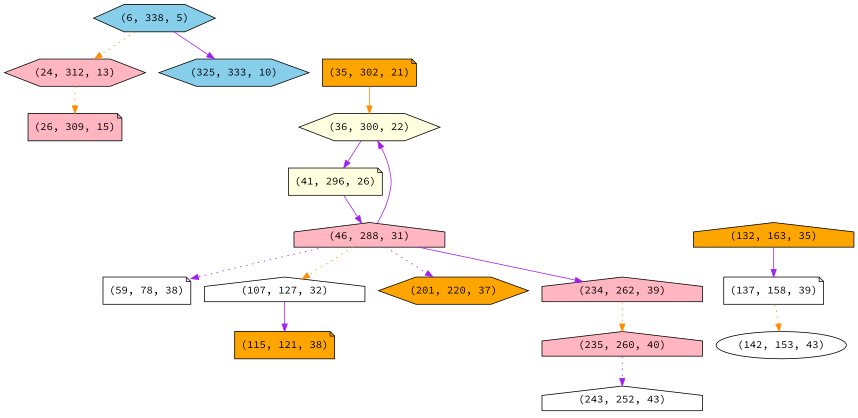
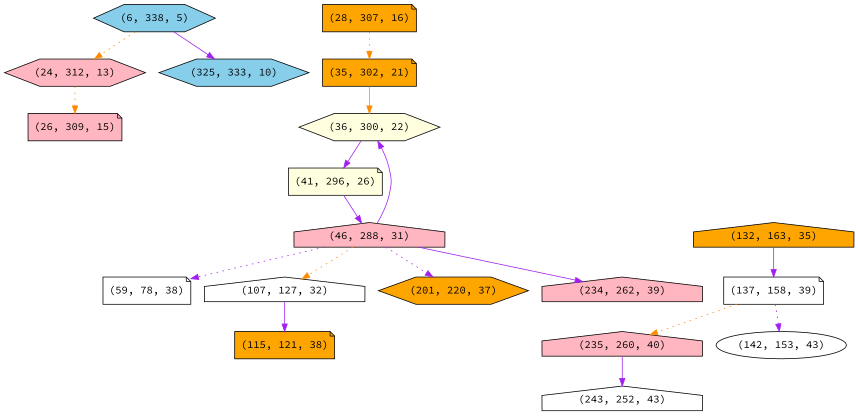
  digraph {
    fontname="Source Code Pro"
    node [fillcolor=lightpink fontname="Source Code Pro" shape=note style=filled]
    edge [color=purple fontname="Source Code Pro" style=solid]
    "(6, 338, 5)" [fillcolor=skyblue shape=hexagon]
    "(24, 312, 13)" [shape=hexagon]
    "(325, 333, 10)" [fillcolor=skyblue shape=hexagon]
    "(26, 309, 15)"
+   "(28, 307, 16)" [fillcolor=orange]
    "(35, 302, 21)" [fillcolor=orange]
    "(36, 300, 22)" [fillcolor=lightyellow shape=hexagon]
    "(41, 296, 26)" [fillcolor=lightyellow]
    "(46, 288, 31)" [shape=house]
    n10 [fillcolor=white label="(59, 78, 38)"]
    "(107, 127, 32)" [fillcolor=white shape=house]
    "(201, 220, 37)" [fillcolor=orange shape=hexagon]
    "(234, 262, 39)" [shape=house]
    "(115, 121, 38)" [fillcolor=orange]
    "(132, 163, 35)" [fillcolor=orange shape=house]
    "(137, 158, 39)" [fillcolor=white]
    "(235, 260, 40)" [shape=house]
    "(142, 153, 43)" [fillcolor=white shape=ellipse]
    "(243, 252, 43)" [fillcolor=white shape=house]
    "(6, 338, 5)" -> "(24, 312, 13)" [color=darkorange style=dotted]
    "(6, 338, 5)" -> "(325, 333, 10)"
    "(24, 312, 13)" -> "(26, 309, 15)" [color=darkorange style=dotted]
+   "(28, 307, 16)" -> "(35, 302, 21)" [color=darkorange style=dotted]
    "(35, 302, 21)" -> "(36, 300, 22)" [color=darkorange]
    "(36, 300, 22)" -> "(41, 296, 26)"
    "(41, 296, 26)" -> "(46, 288, 31)"
    "(46, 288, 31)" -> "(36, 300, 22)"
    "(46, 288, 31)" -> n10 [style=dotted]
    "(46, 288, 31)" -> "(107, 127, 32)" [color=darkorange style=dotted]
    "(46, 288, 31)" -> "(201, 220, 37)" [style=dotted]
    "(46, 288, 31)" -> "(234, 262, 39)"
    "(107, 127, 32)" -> "(115, 121, 38)"
-   "(234, 262, 39)" -> "(235, 260, 40)" [color=darkorange style=dotted]
+   "(137, 158, 39)" -> "(235, 260, 40)" [color=darkorange style=dotted]
    "(132, 163, 35)" -> "(137, 158, 39)"
-   "(137, 158, 39)" -> "(142, 153, 43)" [color=darkorange style=dotted]
-   "(235, 260, 40)" -> "(243, 252, 43)" [style=dotted]
+   "(137, 158, 39)" -> "(142, 153, 43)" [style=dotted]
+   "(235, 260, 40)" -> "(243, 252, 43)"
  }
